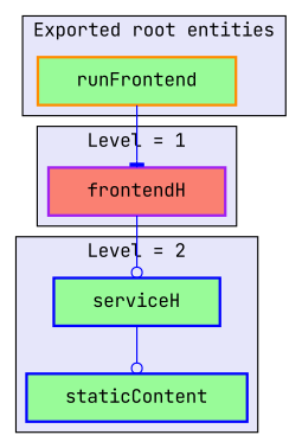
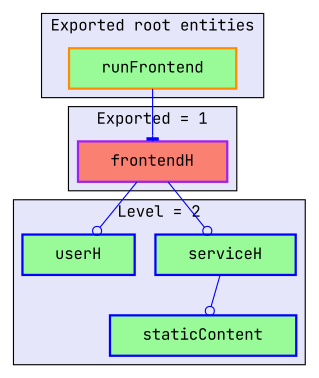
  digraph {
    fontname="JetBrains Mono"
    node [color=blue fillcolor=palegreen fontname="JetBrains Mono" margin="0.4,0.1" shape=box style="filled,bold"]
    edge [arrowhead=odot color=blue fontname="JetBrains Mono" penwidth=1]
    n1 [color=purple fillcolor=salmon label=frontendH]
    n2 [color=darkorange label=runFrontend]
    n3 [label=serviceH]
    n4 [label=staticContent]
+   n5 [label=userH]
    subgraph cluster_1 {
      fillcolor=lavender
-     label="Level = 1"
+     label="Exported = 1"
      style=filled
      n1
    }
    subgraph cluster_2 {
      fillcolor=lavender
      label="Exported root entities"
      style=filled
      n2
    }
    subgraph cluster_3 {
      fillcolor=lavender
      label="Level = 2"
      style=filled
      n3
      n4
+     n5
    }
    n1 -> n3
+   n1 -> n5
    n2 -> n1 [arrowhead=tee]
    n3 -> n4
  }
